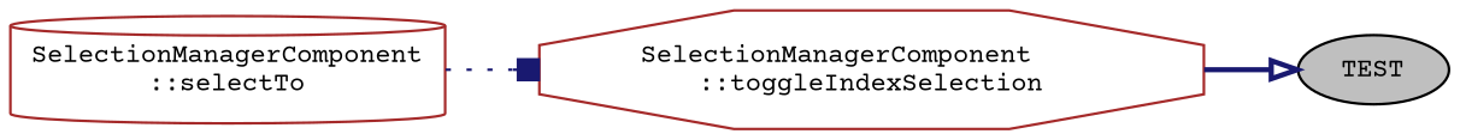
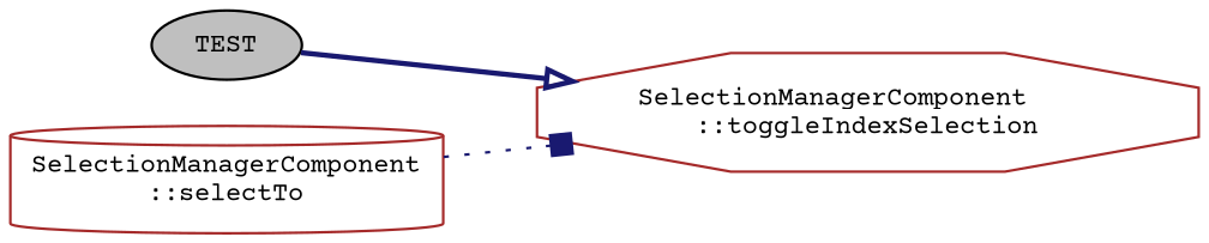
  digraph {
    fontname="Courier Prime"
    rankdir=LR
    node [color=brown fillcolor=white fontname="Courier Prime" fontsize=10 style=filled]
    edge [color=midnightblue fontname="Courier Prime" fontsize=10 labelfontname=Helvetica labelfontsize=10]
    n1 [color=black fillcolor=grey75 fontcolor=black height=0.2 label=TEST shape=ellipse width=0.4]
    n2 [height=0.2 label="SelectionManagerComponent\l::toggleIndexSelection" shape=octagon width=0.4]
    n3 [height=0.2 label="SelectionManagerComponent\l::selectTo" shape=cylinder width=0.4]
-   n2 -> n1 [arrowhead=onormal style=bold]
+   n1 -> n2 [arrowhead=onormal style=bold]
    n3 -> n2 [arrowhead=box style=dotted]
  }
